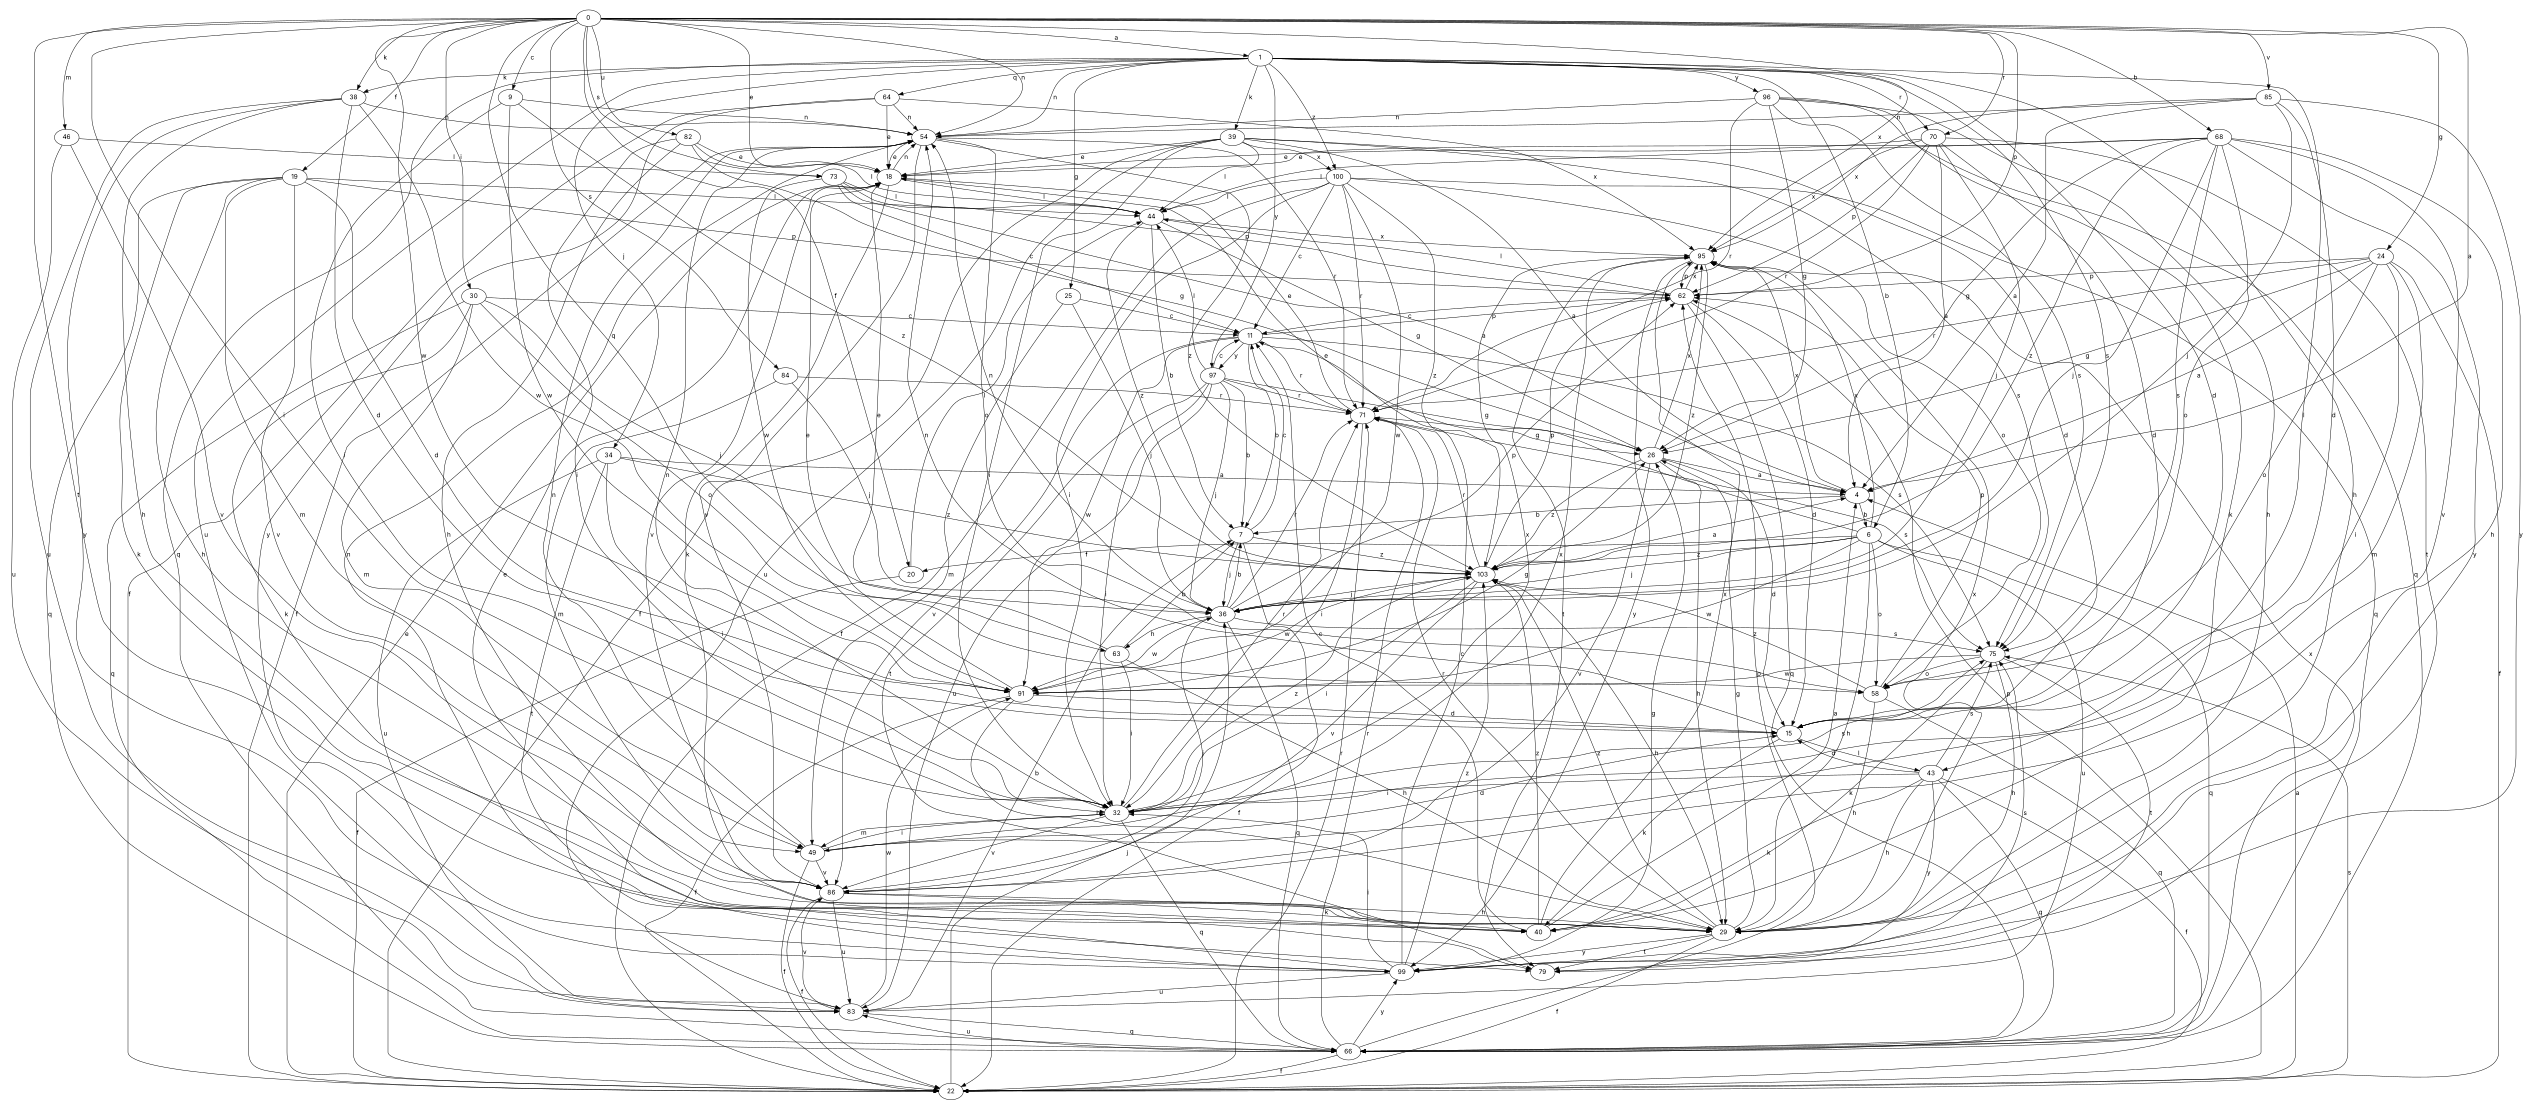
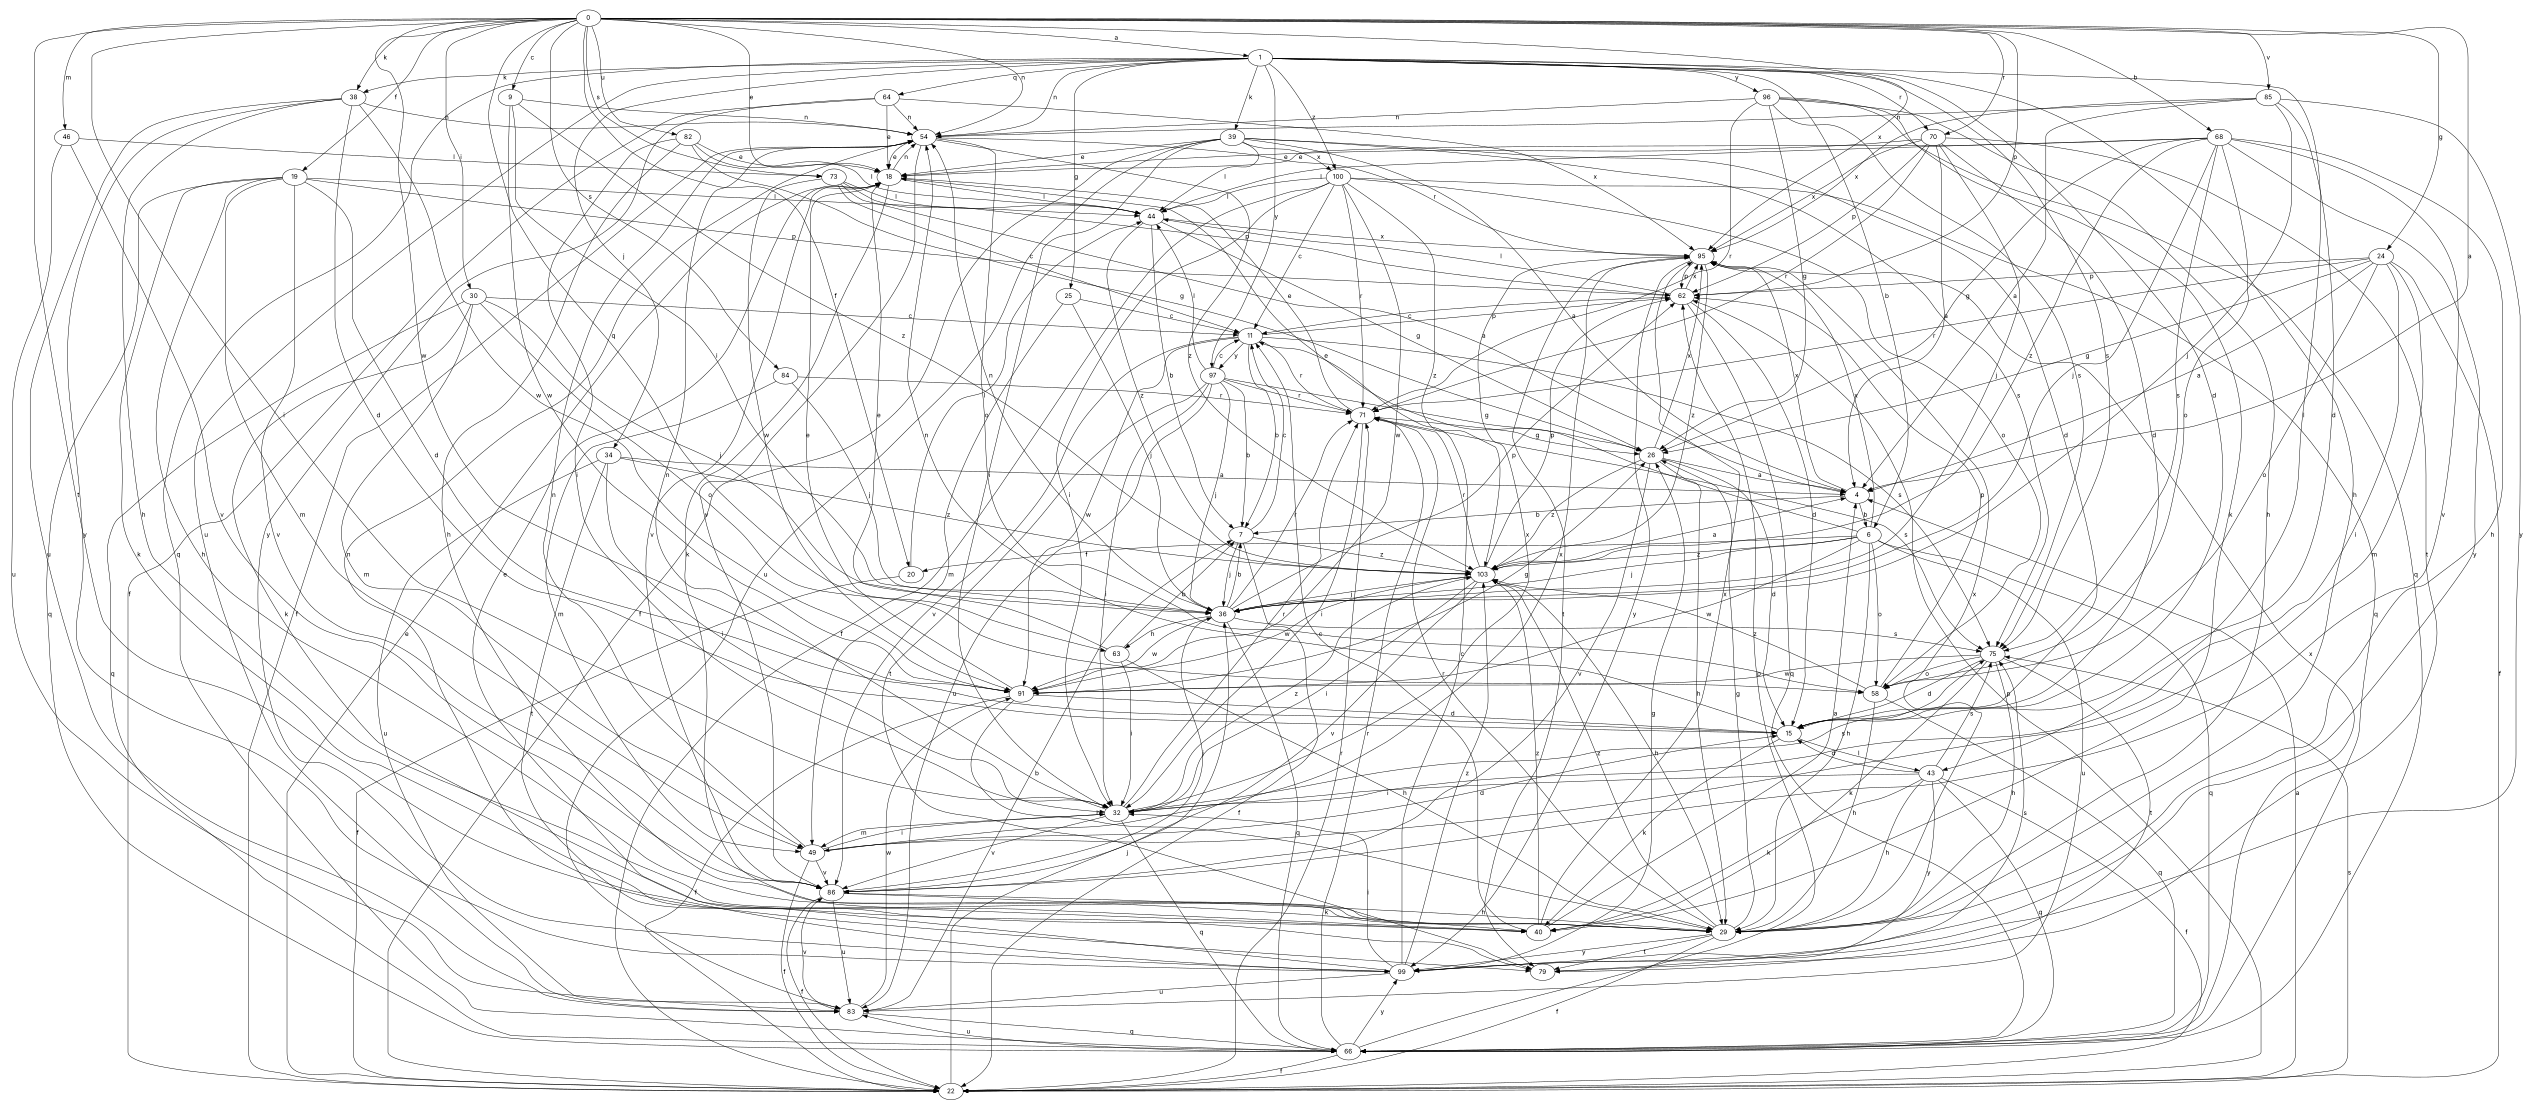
  strict digraph {
    fontname=Inter
    node [fontname=Inter]
    edge [fontname=Inter]
    0
    1
    4
    9
    18
    19
    20
    24
    30
    32
    38
    46
    54
    62
    63
    68
    70
    73
    n19 [label=84]
    79
    82
    85
    91
    95
    6
    15
    25
    29
    34
    39
    43
    64
    66
    75
    83
    96
    97
    100
    7
    103
    86
    40
    44
    49
    22
    58
    71
    26
    36
    11
    99
    0 -> 1 [label=a]
    0 -> 4 [label=a]
    0 -> 9 [label=c]
    0 -> 18 [label=e]
    0 -> 19 [label=f]
    0 -> 20 [label=f]
    0 -> 24 [label=g]
    0 -> 30 [label=i]
    0 -> 32 [label=i]
    0 -> 38 [label=k]
    0 -> 46 [label=m]
    0 -> 54 [label=n]
    0 -> 62 [label=p]
    0 -> 63 [label=q]
    0 -> 68 [label=b]
    0 -> 70 [label=r]
    0 -> 73 [label=s]
    0 -> n19 [label=s]
    0 -> 79 [label=t]
    0 -> 82 [label=u]
    0 -> 85 [label=v]
    0 -> 91 [label=w]
    0 -> 95 [label=x]
    1 -> 38 [label=k]
    1 -> 54 [label=n]
    1 -> 70 [label=r]
    1 -> 6 [label=b]
    1 -> 15 [label=d]
    1 -> 25 [label=g]
    1 -> 29 [label=h]
    1 -> 34 [label=j]
    1 -> 39 [label=k]
    1 -> 43 [label=l]
    1 -> 64 [label=q]
    1 -> 66 [label=q]
    1 -> 75 [label=s]
    1 -> 83 [label=u]
    1 -> 96 [label=y]
    1 -> 97 [label=y]
    1 -> 100 [label=z]
    4 -> 95 [label=x]
    4 -> 6 [label=b]
    4 -> 7 [label=b]
-   9 -> 32 [label=i]
+   9 -> 36 [label=i]
    9 -> 54 [label=n]
    9 -> 91 [label=w]
    9 -> 103 [label=z]
    18 -> 54 [label=n]
    18 -> 86 [label=v]
    18 -> 40 [label=k]
    18 -> 44 [label=l]
    19 -> 62 [label=p]
    19 -> 15 [label=d]
    19 -> 29 [label=h]
    19 -> 66 [label=q]
    19 -> 86 [label=v]
    19 -> 40 [label=k]
    19 -> 44 [label=l]
    19 -> 49 [label=m]
    20 -> 44 [label=l]
    20 -> 22 [label=f]
    24 -> 4 [label=a]
    24 -> 32 [label=i]
    24 -> 62 [label=p]
    24 -> 49 [label=m]
    24 -> 22 [label=f]
    24 -> 58 [label=o]
    24 -> 71 [label=r]
    24 -> 26 [label=g]
    30 -> 66 [label=q]
    30 -> 40 [label=k]
    30 -> 49 [label=m]
    30 -> 58 [label=o]
    30 -> 36 [label=j]
    30 -> 11 [label=c]
    32 -> 54 [label=n]
    32 -> 95 [label=x]
    32 -> 66 [label=q]
    32 -> 75 [label=s]
    32 -> 103 [label=z]
    32 -> 86 [label=v]
    32 -> 49 [label=m]
    32 -> 71 [label=r]
    38 -> 54 [label=n]
    38 -> 91 [label=w]
    38 -> 15 [label=d]
    38 -> 29 [label=h]
    38 -> 83 [label=u]
    38 -> 99 [label=y]
    46 -> 73 [label=l]
    46 -> 83 [label=u]
    46 -> 86 [label=v]
    54 -> 18 [label=e]
    54 -> 103 [label=z]
    54 -> 86 [label=v]
    54 -> 22 [label=f]
    54 -> 58 [label=o]
-   54 -> 71 [label=r]
+   54 -> 95 [label=r]
    62 -> 95 [label=x]
    62 -> 15 [label=d]
    62 -> 66 [label=q]
    62 -> 44 [label=l]
    62 -> 11 [label=c]
    63 -> 18 [label=e]
    63 -> 32 [label=i]
    63 -> 29 [label=h]
    63 -> 7 [label=b]
    68 -> 18 [label=e]
    68 -> 29 [label=h]
    68 -> 75 [label=s]
    68 -> 103 [label=z]
    68 -> 86 [label=v]
    68 -> 44 [label=l]
    68 -> 58 [label=o]
    68 -> 26 [label=g]
    68 -> 36 [label=j]
    68 -> 99 [label=y]
    70 -> 4 [label=a]
    70 -> 18 [label=e]
    70 -> 62 [label=p]
    70 -> 79 [label=t]
    70 -> 95 [label=x]
    70 -> 15 [label=d]
    70 -> 71 [label=r]
    70 -> 36 [label=j]
    73 -> 4 [label=a]
    73 -> 62 [label=p]
    73 -> 91 [label=w]
    73 -> 44 [label=l]
    73 -> 11 [label=c]
    n19 -> 49 [label=m]
    n19 -> 71 [label=r]
    n19 -> 36 [label=j]
    79 -> 75 [label=s]
    82 -> 18 [label=e]
    82 -> 32 [label=i]
    82 -> 29 [label=h]
    82 -> 44 [label=l]
    82 -> 26 [label=g]
    85 -> 4 [label=a]
    85 -> 54 [label=n]
    85 -> 95 [label=x]
    85 -> 15 [label=d]
    85 -> 36 [label=j]
    85 -> 99 [label=y]
    91 -> 18 [label=e]
    91 -> 15 [label=d]
    91 -> 29 [label=h]
    91 -> 22 [label=f]
    91 -> 26 [label=g]
    95 -> 62 [label=p]
    95 -> 79 [label=t]
    95 -> 103 [label=z]
    95 -> 99 [label=y]
    6 -> 18 [label=e]
    6 -> 20 [label=f]
    6 -> 91 [label=w]
    6 -> 95 [label=x]
    6 -> 29 [label=h]
    6 -> 66 [label=q]
    6 -> 83 [label=u]
    6 -> 103 [label=z]
    6 -> 58 [label=o]
    6 -> 36 [label=j]
    15 -> 54 [label=n]
    15 -> 43 [label=l]
    15 -> 40 [label=k]
    25 -> 49 [label=m]
    25 -> 36 [label=j]
    25 -> 11 [label=c]
    29 -> 79 [label=t]
    29 -> 95 [label=x]
    29 -> 103 [label=z]
    29 -> 22 [label=f]
    29 -> 71 [label=r]
    29 -> 26 [label=g]
    29 -> 99 [label=y]
    34 -> 4 [label=a]
    34 -> 32 [label=i]
    34 -> 79 [label=t]
    34 -> 83 [label=u]
    34 -> 103 [label=z]
    39 -> 4 [label=a]
    39 -> 18 [label=e]
    39 -> 32 [label=i]
    39 -> 15 [label=d]
    39 -> 75 [label=s]
    39 -> 83 [label=u]
    39 -> 100 [label=x]
    39 -> 44 [label=l]
    39 -> 22 [label=f]
    43 -> 32 [label=i]
    43 -> 15 [label=d]
    43 -> 29 [label=h]
    43 -> 66 [label=q]
    43 -> 75 [label=s]
    43 -> 40 [label=k]
    43 -> 22 [label=f]
    43 -> 99 [label=y]
    64 -> 18 [label=e]
    64 -> 54 [label=n]
    64 -> 95 [label=x]
    64 -> 22 [label=f]
    64 -> 99 [label=y]
    66 -> 62 [label=p]
    66 -> 95 [label=x]
    66 -> 83 [label=u]
    66 -> 22 [label=f]
    66 -> 71 [label=r]
    66 -> 99 [label=y]
    75 -> 79 [label=t]
    75 -> 91 [label=w]
+   75 -> 15 [label=d]
    75 -> 29 [label=h]
    75 -> 40 [label=k]
    75 -> 58 [label=o]
    83 -> 91 [label=w]
    83 -> 66 [label=q]
    83 -> 7 [label=b]
    83 -> 86 [label=v]
    96 -> 54 [label=n]
    96 -> 29 [label=h]
    96 -> 66 [label=q]
    96 -> 75 [label=s]
    96 -> 40 [label=k]
    96 -> 71 [label=r]
    96 -> 26 [label=g]
    97 -> 32 [label=i]
    97 -> 79 [label=t]
    97 -> 83 [label=u]
    97 -> 7 [label=b]
    97 -> 44 [label=l]
    97 -> 71 [label=r]
    97 -> 26 [label=g]
    97 -> 36 [label=j]
    97 -> 11 [label=c]
    100 -> 32 [label=i]
    100 -> 91 [label=w]
    100 -> 66 [label=q]
    100 -> 103 [label=z]
    100 -> 44 [label=l]
    100 -> 22 [label=f]
    100 -> 58 [label=o]
    100 -> 71 [label=r]
    100 -> 11 [label=c]
    7 -> 103 [label=z]
    7 -> 22 [label=f]
    7 -> 36 [label=j]
    7 -> 11 [label=c]
    103 -> 4 [label=a]
    103 -> 32 [label=i]
    103 -> 62 [label=p]
    103 -> 91 [label=w]
    103 -> 29 [label=h]
    103 -> 86 [label=v]
    103 -> 71 [label=r]
    103 -> 36 [label=j]
    86 -> 29 [label=h]
    86 -> 83 [label=u]
    86 -> 40 [label=k]
    86 -> 22 [label=f]
    86 -> 36 [label=j]
    40 -> 4 [label=a]
    40 -> 95 [label=x]
    40 -> 103 [label=z]
    40 -> 11 [label=c]
    44 -> 95 [label=x]
    44 -> 7 [label=b]
    44 -> 103 [label=z]
    44 -> 26 [label=g]
    49 -> 32 [label=i]
    49 -> 54 [label=n]
    49 -> 95 [label=x]
    49 -> 15 [label=d]
    49 -> 86 [label=v]
    49 -> 22 [label=f]
    22 -> 4 [label=a]
    22 -> 18 [label=e]
    22 -> 62 [label=p]
    22 -> 75 [label=s]
    22 -> 71 [label=r]
    22 -> 36 [label=j]
    58 -> 62 [label=p]
    58 -> 29 [label=h]
    58 -> 66 [label=q]
    58 -> 103 [label=z]
    71 -> 18 [label=e]
    71 -> 32 [label=i]
    71 -> 75 [label=s]
    71 -> 26 [label=g]
    26 -> 4 [label=a]
    26 -> 95 [label=x]
    26 -> 15 [label=d]
    26 -> 29 [label=h]
    26 -> 103 [label=z]
    26 -> 86 [label=v]
    36 -> 54 [label=n]
    36 -> 62 [label=p]
    36 -> 63 [label=h]
    36 -> 91 [label=w]
    36 -> 66 [label=q]
    36 -> 75 [label=s]
    36 -> 7 [label=b]
    36 -> 71 [label=r]
    11 -> 62 [label=p]
    11 -> 91 [label=w]
    11 -> 75 [label=s]
    11 -> 97 [label=y]
    11 -> 7 [label=b]
    11 -> 86 [label=v]
    11 -> 71 [label=r]
    99 -> 18 [label=e]
    99 -> 32 [label=i]
    99 -> 54 [label=n]
    99 -> 83 [label=u]
    99 -> 103 [label=z]
    99 -> 26 [label=g]
    99 -> 11 [label=c]
  }
